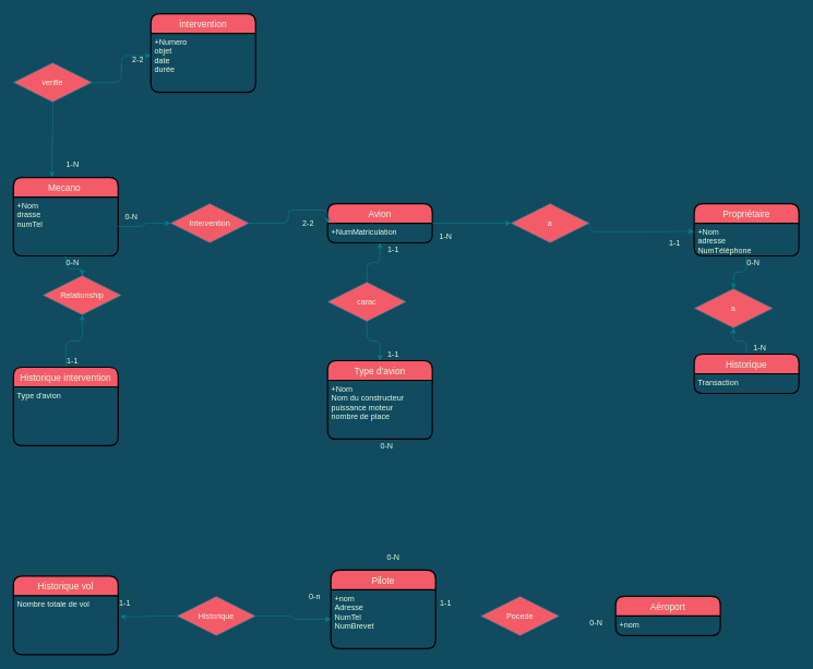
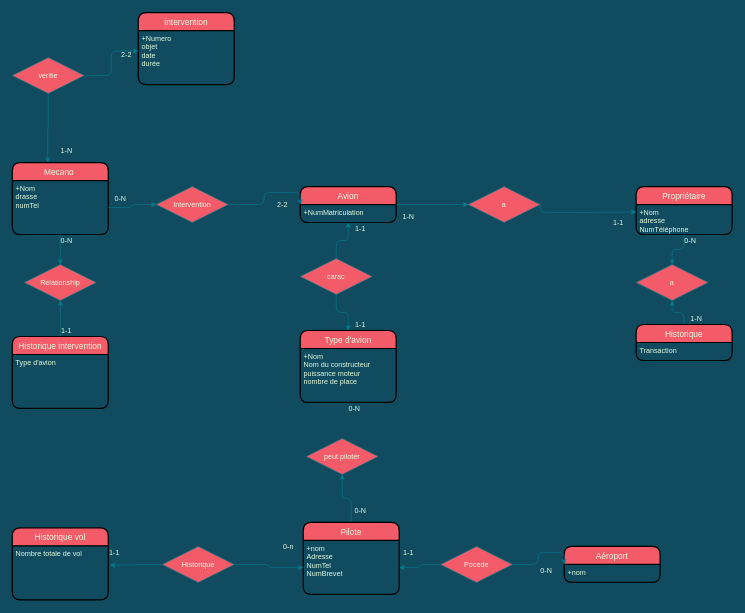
  <mxCell id="0" />
  <mxCell id="1" parent="0" />
  <mxCell id="2" value="Avion" style="swimlane;childLayout=stackLayout;horizontal=1;startSize=30;horizontalStack=0;rounded=1;fontSize=14;fontStyle=0;strokeWidth=2;resizeParent=0;resizeLast=1;shadow=0;dashed=0;align=center;sketch=0;fontColor=#E4FDE1;fillColor=#F45B69;" vertex="1" parent="1"><mxGeometry x="500" y="310" width="160" height="60" as="geometry" /></mxCell>
  <mxCell id="3" value="+NumMatriculation&#10;" style="align=left;strokeColor=none;fillColor=none;spacingLeft=4;fontSize=12;verticalAlign=top;resizable=0;rotatable=0;part=1;rounded=0;sketch=0;fontColor=#E4FDE1;" vertex="1" parent="2"><mxGeometry y="30" width="160" height="30" as="geometry" /></mxCell>
  <mxCell id="4" value="Propriétaire" style="swimlane;childLayout=stackLayout;horizontal=1;startSize=30;horizontalStack=0;rounded=1;fontSize=14;fontStyle=0;strokeWidth=2;resizeParent=0;resizeLast=1;shadow=0;dashed=0;align=center;sketch=0;fontColor=#E4FDE1;fillColor=#F45B69;" vertex="1" parent="1"><mxGeometry x="1060" y="310" width="160" height="80" as="geometry" /></mxCell>
  <mxCell id="5" value="+Nom&#10;adresse&#10;NumTéléphone &#10;" style="align=left;strokeColor=none;fillColor=none;spacingLeft=4;fontSize=12;verticalAlign=top;resizable=0;rotatable=0;part=1;rounded=0;sketch=0;fontColor=#E4FDE1;" vertex="1" parent="4"><mxGeometry y="30" width="160" height="50" as="geometry" /></mxCell>
  <mxCell id="6" style="edgeStyle=orthogonalEdgeStyle;curved=0;rounded=1;sketch=0;orthogonalLoop=1;jettySize=auto;html=1;exitX=1;exitY=0.5;exitDx=0;exitDy=0;entryX=0;entryY=0.25;entryDx=0;entryDy=0;fontColor=#E4FDE1;strokeColor=#028090;fillColor=#F45B69;" edge="1" parent="1" source="7" target="5"><mxGeometry relative="1" as="geometry"><Array as="points"><mxPoint x="900" y="353" /><mxPoint x="980" y="353" /></Array></mxGeometry></mxCell>
  <mxCell id="7" value="a" style="shape=rhombus;perimeter=rhombusPerimeter;whiteSpace=wrap;html=1;align=center;rounded=0;sketch=0;fontColor=#E4FDE1;strokeColor=#028090;fillColor=#F45B69;" vertex="1" parent="1"><mxGeometry x="780" y="310" width="120" height="60" as="geometry" /></mxCell>
  <mxCell id="8" style="edgeStyle=orthogonalEdgeStyle;curved=0;rounded=1;sketch=0;orthogonalLoop=1;jettySize=auto;html=1;exitX=1;exitY=0;exitDx=0;exitDy=0;entryX=0;entryY=0.5;entryDx=0;entryDy=0;fontColor=#E4FDE1;strokeColor=#028090;fillColor=#F45B69;" edge="1" parent="1" source="3" target="7"><mxGeometry relative="1" as="geometry"><Array as="points"><mxPoint x="710" y="340" /><mxPoint x="710" y="340" /></Array></mxGeometry></mxCell>
  <mxCell id="9" value="1-N" style="text;html=1;align=center;verticalAlign=middle;resizable=0;points=[];autosize=1;strokeColor=none;fillColor=none;fontColor=#E4FDE1;" vertex="1" parent="1"><mxGeometry x="665" y="350" width="30" height="20" as="geometry" /></mxCell>
  <mxCell id="10" value="1-1" style="text;html=1;align=center;verticalAlign=middle;resizable=0;points=[];autosize=1;strokeColor=none;fillColor=none;fontColor=#E4FDE1;" vertex="1" parent="1"><mxGeometry x="1015" y="360" width="30" height="20" as="geometry" /></mxCell>
  <mxCell id="11" style="edgeStyle=orthogonalEdgeStyle;curved=0;rounded=1;sketch=0;orthogonalLoop=1;jettySize=auto;html=1;fontColor=#E4FDE1;strokeColor=#028090;fillColor=#F45B69;" edge="1" parent="1" source="12" target="14"><mxGeometry relative="1" as="geometry" /></mxCell>
  <mxCell id="12" value="Historique" style="swimlane;childLayout=stackLayout;horizontal=1;startSize=30;horizontalStack=0;rounded=1;fontSize=14;fontStyle=0;strokeWidth=2;resizeParent=0;resizeLast=1;shadow=0;dashed=0;align=center;sketch=0;fontColor=#E4FDE1;fillColor=#F45B69;" vertex="1" parent="1"><mxGeometry x="1060" y="540" width="160" height="60" as="geometry" /></mxCell>
  <mxCell id="13" value="Transaction" style="align=left;strokeColor=none;fillColor=none;spacingLeft=4;fontSize=12;verticalAlign=top;resizable=0;rotatable=0;part=1;rounded=0;sketch=0;fontColor=#E4FDE1;" vertex="1" parent="12"><mxGeometry y="30" width="160" height="30" as="geometry" /></mxCell>
  <mxCell id="14" value="a" style="shape=rhombus;perimeter=rhombusPerimeter;whiteSpace=wrap;html=1;align=center;rounded=0;sketch=0;fontColor=#E4FDE1;strokeColor=#028090;fillColor=#F45B69;" vertex="1" parent="1"><mxGeometry x="1060" y="440" width="120" height="60" as="geometry" /></mxCell>
  <mxCell id="15" style="edgeStyle=orthogonalEdgeStyle;curved=0;rounded=1;sketch=0;orthogonalLoop=1;jettySize=auto;html=1;entryX=0.5;entryY=0;entryDx=0;entryDy=0;fontColor=#E4FDE1;strokeColor=#028090;fillColor=#F45B69;" edge="1" parent="1" source="5" target="14"><mxGeometry relative="1" as="geometry" /></mxCell>
  <mxCell id="16" value="0-N" style="text;html=1;align=center;verticalAlign=middle;resizable=0;points=[];autosize=1;strokeColor=none;fillColor=none;fontColor=#E4FDE1;" vertex="1" parent="1"><mxGeometry x="1135" y="390" width="30" height="20" as="geometry" /></mxCell>
  <mxCell id="17" value="1-N" style="text;html=1;align=center;verticalAlign=middle;resizable=0;points=[];autosize=1;strokeColor=none;fillColor=none;fontColor=#E4FDE1;" vertex="1" parent="1"><mxGeometry x="1145" y="520" width="30" height="20" as="geometry" /></mxCell>
  <mxCell id="18" value="Type d'avion" style="swimlane;childLayout=stackLayout;horizontal=1;startSize=30;horizontalStack=0;rounded=1;fontSize=14;fontStyle=0;strokeWidth=2;resizeParent=0;resizeLast=1;shadow=0;dashed=0;align=center;sketch=0;fontColor=#E4FDE1;fillColor=#F45B69;" vertex="1" parent="1"><mxGeometry x="500" y="550" width="160" height="120" as="geometry" /></mxCell>
  <mxCell id="19" value="+Nom&#10;Nom du constructeur&#10;puissance moteur&#10;nombre de place" style="align=left;strokeColor=none;fillColor=none;spacingLeft=4;fontSize=12;verticalAlign=top;resizable=0;rotatable=0;part=1;rounded=0;sketch=0;fontColor=#E4FDE1;" vertex="1" parent="18"><mxGeometry y="30" width="160" height="90" as="geometry" /></mxCell>
  <mxCell id="20" style="edgeStyle=orthogonalEdgeStyle;curved=0;rounded=1;sketch=0;orthogonalLoop=1;jettySize=auto;html=1;entryX=0.5;entryY=1;entryDx=0;entryDy=0;fontColor=#E4FDE1;strokeColor=#028090;fillColor=#F45B69;" edge="1" parent="1" source="22" target="3"><mxGeometry relative="1" as="geometry" /></mxCell>
  <mxCell id="21" style="edgeStyle=orthogonalEdgeStyle;curved=0;rounded=1;sketch=0;orthogonalLoop=1;jettySize=auto;html=1;entryX=0.5;entryY=0;entryDx=0;entryDy=0;fontColor=#E4FDE1;strokeColor=#028090;fillColor=#F45B69;" edge="1" parent="1" source="22" target="18"><mxGeometry relative="1" as="geometry" /></mxCell>
  <mxCell id="22" value="carac" style="shape=rhombus;perimeter=rhombusPerimeter;whiteSpace=wrap;html=1;align=center;rounded=0;sketch=0;fontColor=#E4FDE1;strokeColor=#028090;fillColor=#F45B69;" vertex="1" parent="1"><mxGeometry x="500" y="430" width="120" height="60" as="geometry" /></mxCell>
  <mxCell id="23" value="1-1" style="text;html=1;align=center;verticalAlign=middle;resizable=0;points=[];autosize=1;strokeColor=none;fillColor=none;fontColor=#E4FDE1;" vertex="1" parent="1"><mxGeometry x="585" y="530" width="30" height="20" as="geometry" /></mxCell>
  <mxCell id="24" value="1-1" style="text;html=1;align=center;verticalAlign=middle;resizable=0;points=[];autosize=1;strokeColor=none;fillColor=none;fontColor=#E4FDE1;" vertex="1" parent="1"><mxGeometry x="585" y="370" width="30" height="20" as="geometry" /></mxCell>
  <mxCell id="25" value="Mecano " style="swimlane;childLayout=stackLayout;horizontal=1;startSize=30;horizontalStack=0;rounded=1;fontSize=14;fontStyle=0;strokeWidth=2;resizeParent=0;resizeLast=1;shadow=0;dashed=0;align=center;sketch=0;fontColor=#E4FDE1;fillColor=#F45B69;" vertex="1" parent="1"><mxGeometry x="20" y="270" width="160" height="120" as="geometry" /></mxCell>
  <mxCell id="26" value="+Nom&#10;drasse&#10;numTel&#10;" style="align=left;strokeColor=none;fillColor=none;spacingLeft=4;fontSize=12;verticalAlign=top;resizable=0;rotatable=0;part=1;rounded=0;sketch=0;fontColor=#E4FDE1;" vertex="1" parent="25"><mxGeometry y="30" width="160" height="90" as="geometry" /></mxCell>
  <mxCell id="27" value="intervention" style="swimlane;childLayout=stackLayout;horizontal=1;startSize=30;horizontalStack=0;rounded=1;fontSize=14;fontStyle=0;strokeWidth=2;resizeParent=0;resizeLast=1;shadow=0;dashed=0;align=center;sketch=0;fontColor=#E4FDE1;fillColor=#F45B69;" vertex="1" parent="1"><mxGeometry x="230" y="20" width="160" height="120" as="geometry" /></mxCell>
  <mxCell id="28" value="+Numero&#10;objet&#10;date&#10;durée&#10;" style="align=left;strokeColor=none;fillColor=none;spacingLeft=4;fontSize=12;verticalAlign=top;resizable=0;rotatable=0;part=1;rounded=0;sketch=0;fontColor=#E4FDE1;" vertex="1" parent="27"><mxGeometry y="30" width="160" height="90" as="geometry" /></mxCell>
  <mxCell id="29" style="edgeStyle=orthogonalEdgeStyle;curved=0;rounded=1;sketch=0;orthogonalLoop=1;jettySize=auto;html=1;entryX=0;entryY=0;entryDx=0;entryDy=0;fontColor=#E4FDE1;strokeColor=#028090;fillColor=#F45B69;" edge="1" parent="1" source="30" target="3"><mxGeometry relative="1" as="geometry" /></mxCell>
  <mxCell id="30" value="Intervention" style="shape=rhombus;perimeter=rhombusPerimeter;whiteSpace=wrap;html=1;align=center;rounded=0;sketch=0;fontColor=#E4FDE1;strokeColor=#028090;fillColor=#F45B69;" vertex="1" parent="1"><mxGeometry x="260" y="310" width="120" height="60" as="geometry" /></mxCell>
  <mxCell id="31" style="edgeStyle=orthogonalEdgeStyle;curved=0;rounded=1;sketch=0;orthogonalLoop=1;jettySize=auto;html=1;entryX=0;entryY=0.378;entryDx=0;entryDy=0;entryPerimeter=0;fontColor=#E4FDE1;strokeColor=#028090;fillColor=#F45B69;" edge="1" parent="1" source="33" target="28"><mxGeometry relative="1" as="geometry" /></mxCell>
  <mxCell id="32" style="edgeStyle=orthogonalEdgeStyle;curved=0;rounded=1;sketch=0;orthogonalLoop=1;jettySize=auto;html=1;entryX=0.369;entryY=0;entryDx=0;entryDy=0;entryPerimeter=0;fontColor=#E4FDE1;strokeColor=#028090;fillColor=#F45B69;" edge="1" parent="1" source="33" target="25"><mxGeometry relative="1" as="geometry" /></mxCell>
  <mxCell id="33" value="verifie" style="shape=rhombus;perimeter=rhombusPerimeter;whiteSpace=wrap;html=1;align=center;rounded=0;sketch=0;fontColor=#E4FDE1;strokeColor=#028090;fillColor=#F45B69;" vertex="1" parent="1"><mxGeometry x="20" y="95" width="120" height="60" as="geometry" /></mxCell>
  <mxCell id="34" style="edgeStyle=orthogonalEdgeStyle;curved=0;rounded=1;sketch=0;orthogonalLoop=1;jettySize=auto;html=1;entryX=0;entryY=0.5;entryDx=0;entryDy=0;fontColor=#E4FDE1;strokeColor=#028090;fillColor=#F45B69;" edge="1" parent="1" source="26" target="30"><mxGeometry relative="1" as="geometry" /></mxCell>
  <mxCell id="35" value="0-N" style="text;html=1;align=center;verticalAlign=middle;resizable=0;points=[];autosize=1;strokeColor=none;fillColor=none;fontColor=#E4FDE1;" vertex="1" parent="1"><mxGeometry x="185" y="320" width="30" height="20" as="geometry" /></mxCell>
  <mxCell id="36" value="2-2" style="text;html=1;align=center;verticalAlign=middle;resizable=0;points=[];autosize=1;strokeColor=none;fillColor=none;fontColor=#E4FDE1;" vertex="1" parent="1"><mxGeometry x="455" y="330" width="30" height="20" as="geometry" /></mxCell>
  <mxCell id="37" value="1-N" style="text;html=1;align=center;verticalAlign=middle;resizable=0;points=[];autosize=1;strokeColor=none;fillColor=none;fontColor=#E4FDE1;" vertex="1" parent="1"><mxGeometry x="95" y="240" width="30" height="20" as="geometry" /></mxCell>
  <mxCell id="38" value="2-2" style="text;html=1;align=center;verticalAlign=middle;resizable=0;points=[];autosize=1;strokeColor=none;fillColor=none;fontColor=#E4FDE1;" vertex="1" parent="1"><mxGeometry x="195" y="80" width="30" height="20" as="geometry" /></mxCell>
  <mxCell id="39" style="edgeStyle=orthogonalEdgeStyle;curved=0;rounded=1;sketch=0;orthogonalLoop=1;jettySize=auto;html=1;entryX=0.5;entryY=1;entryDx=0;entryDy=0;fontColor=#E4FDE1;strokeColor=#028090;fillColor=#F45B69;" edge="1" parent="1" source="40" target="42"><mxGeometry relative="1" as="geometry" /></mxCell>
  <mxCell id="40" value="Historique intervention" style="swimlane;childLayout=stackLayout;horizontal=1;startSize=30;horizontalStack=0;rounded=1;fontSize=14;fontStyle=0;strokeWidth=2;resizeParent=0;resizeLast=1;shadow=0;dashed=0;align=center;sketch=0;fontColor=#E4FDE1;fillColor=#F45B69;" vertex="1" parent="1"><mxGeometry x="20" y="560" width="160" height="120" as="geometry" /></mxCell>
  <mxCell id="41" value="Type d'avion" style="align=left;strokeColor=none;fillColor=none;spacingLeft=4;fontSize=12;verticalAlign=top;resizable=0;rotatable=0;part=1;rounded=0;sketch=0;fontColor=#E4FDE1;" vertex="1" parent="40"><mxGeometry y="30" width="160" height="90" as="geometry" /></mxCell>
- <mxCell id="42" value="Relationship" style="shape=rhombus;perimeter=rhombusPerimeter;whiteSpace=wrap;html=1;align=center;rounded=0;sketch=0;fontColor=#E4FDE1;strokeColor=#028090;fillColor=#F45B69;" vertex="1" parent="1"><mxGeometry x="65" y="420" width="120" height="60" as="geometry" /></mxCell>
+ <mxCell id="42" value="Relationship" style="shape=rhombus;perimeter=rhombusPerimeter;whiteSpace=wrap;html=1;align=center;rounded=0;sketch=0;fontColor=#E4FDE1;strokeColor=#028090;fillColor=#F45B69;" vertex="1" parent="1"><mxGeometry x="40" y="440" width="120" height="60" as="geometry" /></mxCell>
  <mxCell id="43" style="edgeStyle=orthogonalEdgeStyle;curved=0;rounded=1;sketch=0;orthogonalLoop=1;jettySize=auto;html=1;entryX=0.5;entryY=0;entryDx=0;entryDy=0;fontColor=#E4FDE1;strokeColor=#028090;fillColor=#F45B69;" edge="1" parent="1" source="26" target="42"><mxGeometry relative="1" as="geometry" /></mxCell>
  <mxCell id="44" value="0-N" style="text;html=1;align=center;verticalAlign=middle;resizable=0;points=[];autosize=1;strokeColor=none;fillColor=none;fontColor=#E4FDE1;" vertex="1" parent="1"><mxGeometry x="95" y="390" width="30" height="20" as="geometry" /></mxCell>
  <mxCell id="45" value="1-1" style="text;html=1;align=center;verticalAlign=middle;resizable=0;points=[];autosize=1;strokeColor=none;fillColor=none;fontColor=#E4FDE1;" vertex="1" parent="1"><mxGeometry x="95" y="540" width="30" height="20" as="geometry" /></mxCell>
  <mxCell id="46" value="Aéroport" style="swimlane;childLayout=stackLayout;horizontal=1;startSize=30;horizontalStack=0;rounded=1;fontSize=14;fontStyle=0;strokeWidth=2;resizeParent=0;resizeLast=1;shadow=0;dashed=0;align=center;sketch=0;fontColor=#E4FDE1;fillColor=#F45B69;" vertex="1" parent="1"><mxGeometry x="940" y="910" width="160" height="60" as="geometry" /></mxCell>
  <mxCell id="47" value="+nom" style="align=left;strokeColor=none;fillColor=none;spacingLeft=4;fontSize=12;verticalAlign=top;resizable=0;rotatable=0;part=1;rounded=0;sketch=0;fontColor=#E4FDE1;" vertex="1" parent="46"><mxGeometry y="30" width="160" height="30" as="geometry" /></mxCell>
+ <mxCell id="48" style="edgeStyle=orthogonalEdgeStyle;curved=0;rounded=1;sketch=0;orthogonalLoop=1;jettySize=auto;html=1;entryX=0.5;entryY=1;entryDx=0;entryDy=0;fontColor=#E4FDE1;strokeColor=#028090;fillColor=#F45B69;" edge="1" parent="1" source="49" target="51"><mxGeometry relative="1" as="geometry" /></mxCell>
  <mxCell id="49" value="Pilote" style="swimlane;childLayout=stackLayout;horizontal=1;startSize=30;horizontalStack=0;rounded=1;fontSize=14;fontStyle=0;strokeWidth=2;resizeParent=0;resizeLast=1;shadow=0;dashed=0;align=center;sketch=0;fontColor=#E4FDE1;fillColor=#F45B69;" vertex="1" parent="1"><mxGeometry x="505" y="870" width="160" height="120" as="geometry" /></mxCell>
  <mxCell id="50" value="+nom&#10;Adresse&#10;NumTel&#10;NumBrevet" style="align=left;strokeColor=none;fillColor=none;spacingLeft=4;fontSize=12;verticalAlign=top;resizable=0;rotatable=0;part=1;rounded=0;sketch=0;fontColor=#E4FDE1;" vertex="1" parent="49"><mxGeometry y="30" width="160" height="90" as="geometry" /></mxCell>
+ <mxCell id="51" value="peut piloter" style="shape=rhombus;perimeter=rhombusPerimeter;whiteSpace=wrap;html=1;align=center;rounded=0;sketch=0;fontColor=#E4FDE1;strokeColor=#028090;fillColor=#F45B69;" vertex="1" parent="1"><mxGeometry x="510" y="730" width="120" height="60" as="geometry" /></mxCell>
+ <mxCell id="52" style="edgeStyle=orthogonalEdgeStyle;curved=0;rounded=1;sketch=0;orthogonalLoop=1;jettySize=auto;html=1;entryX=0;entryY=0;entryDx=0;entryDy=0;fontColor=#E4FDE1;strokeColor=#028090;fillColor=#F45B69;" edge="1" parent="1" source="54" target="47"><mxGeometry relative="1" as="geometry" /></mxCell>
+ <mxCell id="53" style="edgeStyle=orthogonalEdgeStyle;curved=0;rounded=1;sketch=0;orthogonalLoop=1;jettySize=auto;html=1;entryX=1;entryY=0.5;entryDx=0;entryDy=0;fontColor=#E4FDE1;strokeColor=#028090;fillColor=#F45B69;" edge="1" parent="1" source="54" target="50"><mxGeometry relative="1" as="geometry" /></mxCell>
  <mxCell id="54" value="Pocede" style="shape=rhombus;perimeter=rhombusPerimeter;whiteSpace=wrap;html=1;align=center;rounded=0;sketch=0;fontColor=#E4FDE1;strokeColor=#028090;fillColor=#F45B69;" vertex="1" parent="1"><mxGeometry x="734" y="910" width="120" height="60" as="geometry" /></mxCell>
  <mxCell id="55" value="Historique vol" style="swimlane;childLayout=stackLayout;horizontal=1;startSize=30;horizontalStack=0;rounded=1;fontSize=14;fontStyle=0;strokeWidth=2;resizeParent=0;resizeLast=1;shadow=0;dashed=0;align=center;sketch=0;fontColor=#E4FDE1;fillColor=#F45B69;" vertex="1" parent="1"><mxGeometry x="20" y="879" width="160" height="120" as="geometry" /></mxCell>
  <mxCell id="56" value="Nombre totale de vol" style="align=left;strokeColor=none;fillColor=none;spacingLeft=4;fontSize=12;verticalAlign=top;resizable=0;rotatable=0;part=1;rounded=0;sketch=0;fontColor=#E4FDE1;" vertex="1" parent="55"><mxGeometry y="30" width="160" height="90" as="geometry" /></mxCell>
  <mxCell id="57" style="edgeStyle=orthogonalEdgeStyle;curved=0;rounded=1;sketch=0;orthogonalLoop=1;jettySize=auto;html=1;entryX=1.019;entryY=0.356;entryDx=0;entryDy=0;entryPerimeter=0;fontColor=#E4FDE1;strokeColor=#028090;fillColor=#F45B69;" edge="1" parent="1" source="59" target="56"><mxGeometry relative="1" as="geometry" /></mxCell>
  <mxCell id="58" style="edgeStyle=orthogonalEdgeStyle;curved=0;rounded=1;sketch=0;orthogonalLoop=1;jettySize=auto;html=1;entryX=0;entryY=0.5;entryDx=0;entryDy=0;fontColor=#E4FDE1;strokeColor=#028090;fillColor=#F45B69;" edge="1" parent="1" source="59" target="50"><mxGeometry relative="1" as="geometry" /></mxCell>
  <mxCell id="59" value="Historique" style="shape=rhombus;perimeter=rhombusPerimeter;whiteSpace=wrap;html=1;align=center;rounded=0;sketch=0;fontColor=#E4FDE1;strokeColor=#028090;fillColor=#F45B69;" vertex="1" parent="1"><mxGeometry x="270" y="910" width="120" height="60" as="geometry" /></mxCell>
  <mxCell id="60" value="0-n" style="text;html=1;align=center;verticalAlign=middle;resizable=0;points=[];autosize=1;strokeColor=none;fillColor=none;fontColor=#E4FDE1;" vertex="1" parent="1"><mxGeometry x="465" y="900" width="30" height="20" as="geometry" /></mxCell>
  <mxCell id="61" value="1-1" style="text;html=1;align=center;verticalAlign=middle;resizable=0;points=[];autosize=1;strokeColor=none;fillColor=none;fontColor=#E4FDE1;" vertex="1" parent="1"><mxGeometry x="175" y="910" width="30" height="20" as="geometry" /></mxCell>
  <mxCell id="62" value="1-1" style="text;html=1;align=center;verticalAlign=middle;resizable=0;points=[];autosize=1;strokeColor=none;fillColor=none;fontColor=#E4FDE1;" vertex="1" parent="1"><mxGeometry x="665" y="910" width="30" height="20" as="geometry" /></mxCell>
  <mxCell id="63" value="0-N" style="text;html=1;align=center;verticalAlign=middle;resizable=0;points=[];autosize=1;strokeColor=none;fillColor=none;fontColor=#E4FDE1;" vertex="1" parent="1"><mxGeometry x="895" y="940" width="30" height="20" as="geometry" /></mxCell>
  <mxCell id="64" value="0-N" style="text;html=1;align=center;verticalAlign=middle;resizable=0;points=[];autosize=1;strokeColor=none;fillColor=none;fontColor=#E4FDE1;" vertex="1" parent="1"><mxGeometry x="585" y="840" width="30" height="20" as="geometry" /></mxCell>
  <mxCell id="65" value="0-N" style="text;html=1;align=center;verticalAlign=middle;resizable=0;points=[];autosize=1;strokeColor=none;fillColor=none;fontColor=#E4FDE1;" vertex="1" parent="1"><mxGeometry x="575" y="670" width="30" height="20" as="geometry" /></mxCell>
